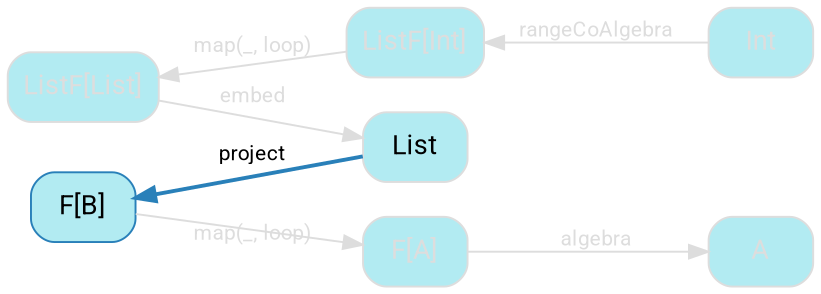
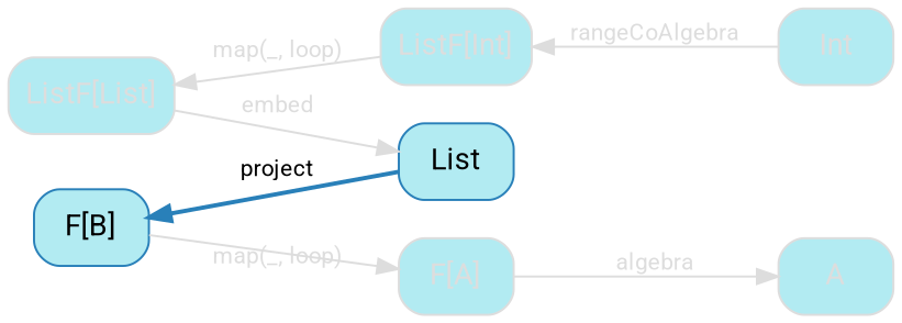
  digraph {
    rank=same
    rankdir=LR
    splines=false
    node [color="#dddddd" fillcolor="#b2ebf2" fontcolor="#dddddd" fontname="Segoe UI,Roboto,Helvetica,Arial,sans-serif" shape=rectangle style="rounded,filled"]
    edge [color="#dddddd" fontcolor="#dddddd" fontname="Segoe UI,Roboto,Helvetica,Arial,sans-serif" fontsize=11]
    n1 [label="ListF[List]"]
    n2 [color="#2980B9" fontcolor="#000000" label="F[B]"]
    n3 [label="ListF[Int]"]
    n4 [label="F[A]"]
    n5 [label=Int]
    n6 [label=A]
-   List [fontcolor="#000000"]
+   List [color="#2980B9" fontcolor="#000000"]
    subgraph sub_1 {
      n1
      n2
    }
    subgraph sub_2 {
      n3
      n4
    }
    subgraph sub_3 {
      n5
      n6
    }
    n1 -> List [label=embed]
    n2 -> n4 [label="map(_, loop)"]
    n3 -> n1 [label="map(_, loop)"]
    n4 -> n6 [label=algebra]
    n5 -> n3 [label=rangeCoAlgebra]
    List -> n2 [color="#2980B9" fontcolor="#000000" label=project style=bold]
  }
